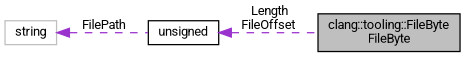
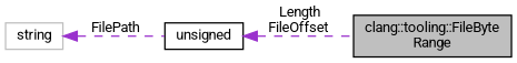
  digraph {
    fontname=Roboto
    rankdir=LR
    node [color=black fontname=Roboto fontsize=10 shape=record]
    edge [color=darkorchid3 dir=back fontname=Roboto fontsize=10 labelfontname=Helvetica labelfontsize=10 style=dashed]
-   n1 [fillcolor=grey75 fontcolor=black height=0.2 label="clang::tooling::FileByte\lFileByte" style=filled width=0.4]
+   n1 [fillcolor=grey75 fontcolor=black height=0.2 label="clang::tooling::FileByte\lRange" style=filled width=0.4]
    n2 [color=grey75 height=0.2 label=string width=0.4]
    n3 [height=0.2 label=unsigned width=0.4]
    n2 -> n3 [label=" FilePath"]
    n3 -> n1 [label=" Length\nFileOffset"]
  }
